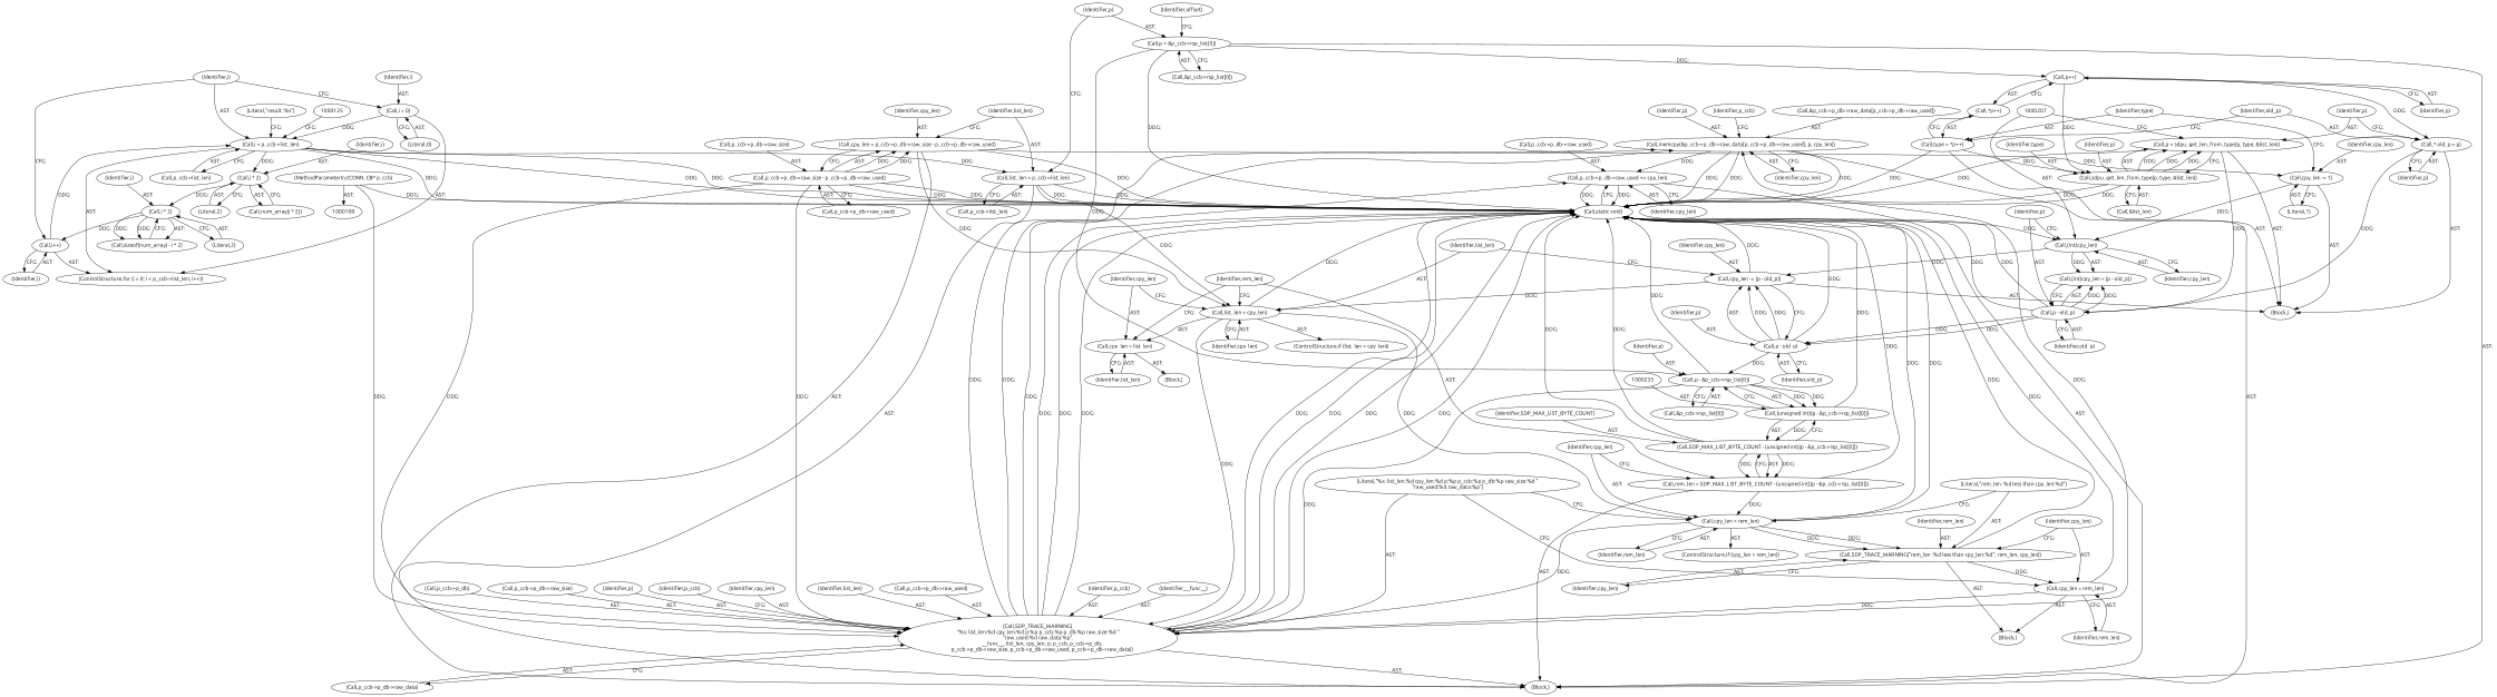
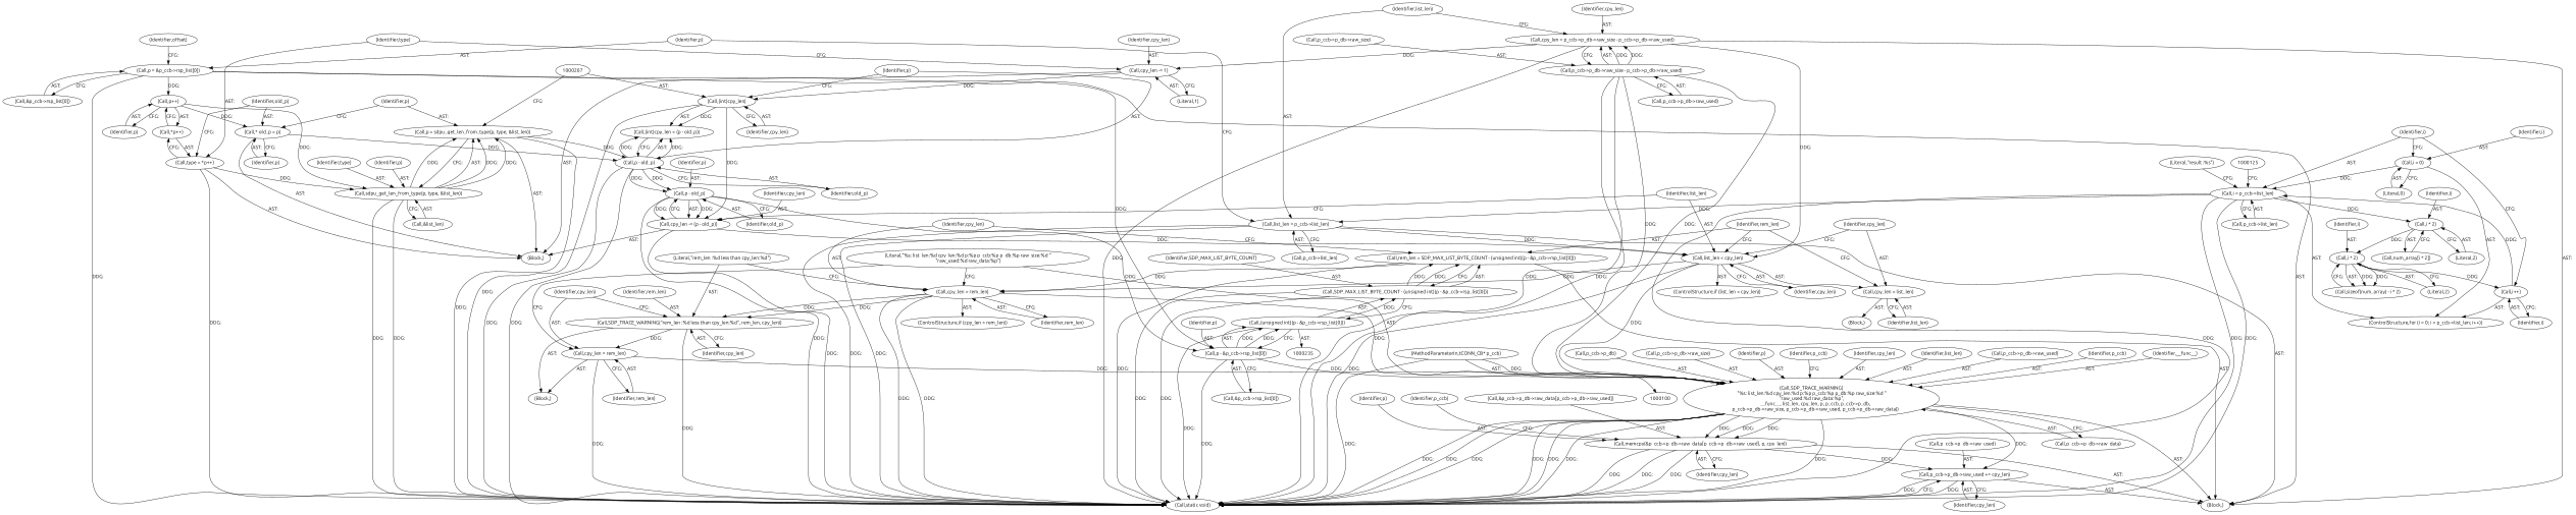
  digraph {
    fontname=Ubuntu
    node [fontname=Ubuntu]
    edge [fontname=Ubuntu]
    n1 [label="(Call,memcpy(&p_ccb->p_db->raw_data[p_ccb->p_db->raw_used], p, cpy_len))"]
    n2 [label="(Call,p_ccb->p_db->raw_used += cpy_len)"]
    n3 [label="(Call,static void)"]
    n4 [label="(Identifier,cpy_len)"]
    n5 [label="(Block,)"]
    n6 [label="(Identifier,cpy_len)"]
    n7 [label="(Call,SDP_TRACE_WARNING(\n \"%s: list_len:%d cpy_len:%d p:%p p_ccb:%p p_db:%p raw_size:%d \"\n \"raw_used:%d raw_data:%p\",\n        __func__, list_len, cpy_len, p, p_ccb, p_ccb->p_db,\n        p_ccb->p_db->raw_size, p_ccb->p_db->raw_used, p_ccb->p_db->raw_data))"]
    n8 [label="(Call,p_ccb->p_db->raw_data)"]
    n9 [label="(Call,list_len < cpy_len)"]
    n10 [label="(Call,cpy_len > rem_len)"]
    n11 [label="(Call,cpy_len = list_len)"]
    n12 [label="(ControlStructure,if (list_len < cpy_len))"]
    n13 [label="(Identifier,cpy_len)"]
    n14 [label="(Call,SDP_TRACE_WARNING(\"rem_len :%d less than cpy_len:%d\", rem_len, cpy_len))"]
    n15 [label="(ControlStructure,if (cpy_len > rem_len))"]
    n16 [label="(Identifier,rem_len)"]
    n17 [label="(Identifier,list_len)"]
    n18 [label="(Block,)"]
    n19 [label="(Call,list_len = p_ccb->list_len)"]
    n20 [label="(Call,p_ccb->list_len)"]
    n21 [label="(Call,i < p_ccb->list_len)"]
    n22 [label="(Call,i * 2)"]
    n23 [label="(Call,p_ccb->list_len)"]
    n24 [label="(ControlStructure,for (i = 0; i < p_ccb->list_len; i++))"]
    n25 [label="(Call,i * 2)"]
    n26 [label="(Call,num_array[i * 2])"]
    n27 [label="(Literal,2)"]
    n28 [label="(Call,i++)"]
    n29 [label="(Identifier,i)"]
    n30 [label="(Call,sizeof(num_array) - i * 2)"]
    n31 [label="(Literal,2)"]
    n32 [label="(Call,i = 0)"]
    n33 [label="(Literal,0)"]
    n34 [label="(Call,cpy_len = p_ccb->p_db->raw_size - p_ccb->p_db->raw_used)"]
    n35 [label="(Call,p_ccb->p_db->raw_size - p_ccb->p_db->raw_used)"]
    n36 [label="(Call,cpy_len -= 1)"]
    n37 [label="(Call,p_ccb->p_db->raw_used)"]
    n38 [label="(Block,)"]
    n39 [label="(Call,(int)cpy_len)"]
    n40 [label="(Literal,1)"]
    n41 [label="(Call,cpy_len -= (p - old_p))"]
    n42 [label="(Call,p - old_p)"]
    n43 [label="(Call,p - &p_ccb->rsp_list[0])"]
    n44 [label="(Identifier,old_p)"]
    n45 [label="(Call,(unsigned int)(p - &p_ccb->rsp_list[0]))"]
    n46 [label="(Call,&p_ccb->rsp_list[0])"]
    n47 [label="(Call,p - old_p)"]
    n48 [label="(Identifier,old_p)"]
    n49 [label="(Call,(int)cpy_len < (p - old_p))"]
    n50 [label="(Call,p = sdpu_get_len_from_type(p, type, &list_len))"]
    n51 [label="(Call,sdpu_get_len_from_type(p, type, &list_len))"]
    n52 [label="(Call,&list_len)"]
    n53 [label="(Call,p++)"]
    n54 [label="(Call,* old_p = p)"]
    n55 [label="(Identifier,p)"]
    n56 [label="(Call,*p++)"]
    n57 [label="(Identifier,p)"]
    n58 [label="(Call,type = *p++)"]
    n59 [label="(Call,p = &p_ccb->rsp_list[0])"]
    n60 [label="(Call,&p_ccb->rsp_list[0])"]
    n61 [label="(Identifier,cpy_len)"]
    n62 [label="(Call,cpy_len = rem_len)"]
    n63 [label="(Block,)"]
    n64 [label="(Identifier,rem_len)"]
    n65 [label="(Identifier,cpy_len)"]
    n66 [label="(Call,rem_len = SDP_MAX_LIST_BYTE_COUNT - (unsigned int)(p - &p_ccb->rsp_list[0]))"]
    n67 [label="(Call,SDP_MAX_LIST_BYTE_COUNT - (unsigned int)(p - &p_ccb->rsp_list[0]))"]
    n68 [label="(MethodParameterIn,tCONN_CB* p_ccb)"]
    1000100
    n70 [label="(Call,p_ccb->p_db)"]
    n71 [label="(Identifier,i)"]
    n72 [label="(Literal,\"%s: list_len:%d cpy_len:%d p:%p p_ccb:%p p_db:%p raw_size:%d \"\n \"raw_used:%d raw_data:%p\")"]
    n73 [label="(Literal,\"rem_len :%d less than cpy_len:%d\")"]
    n74 [label="(Call,p_ccb->p_db->raw_size)"]
    n75 [label="(Call,p_ccb->p_db->raw_used)"]
    n76 [label="(Identifier,cpy_len)"]
    n77 [label="(Call,&p_ccb->p_db->raw_data[p_ccb->p_db->raw_used])"]
    n78 [label="(Identifier,cpy_len)"]
    n79 [label="(Literal,\"result :%s\")"]
    n80 [label="(Identifier,offset)"]
    n81 [label="(Identifier,cpy_len)"]
    n82 [label="(Identifier,p)"]
    n83 [label="(Identifier,p)"]
    n84 [label="(Identifier,p_ccb)"]
    n85 [label="(Identifier,list_len)"]
    n86 [label="(Identifier,p_ccb)"]
    n87 [label="(Identifier,cpy_len)"]
    n88 [label="(Identifier,SDP_MAX_LIST_BYTE_COUNT)"]
    n89 [label="(Identifier,list_len)"]
    n90 [label="(Identifier,p)"]
    n91 [label="(Identifier,rem_len)"]
    n92 [label="(Identifier,rem_len)"]
    n93 [label="(Identifier,list_len)"]
    n94 [label="(Identifier,cpy_len)"]
    n95 [label="(Identifier,type)"]
    n96 [label="(Identifier,i)"]
    n97 [label="(Identifier,type)"]
    n98 [label="(Identifier,i)"]
    n99 [label="(Identifier,p)"]
    n100 [label="(Call,p_ccb->p_db->raw_size)"]
    n101 [label="(Identifier,old_p)"]
    n102 [label="(Identifier,p)"]
    n103 [label="(Identifier,cpy_len)"]
    n104 [label="(Identifier,cpy_len)"]
    n105 [label="(Identifier,p)"]
    n106 [label="(Identifier,p)"]
    n107 [label="(Call,p_ccb->p_db->raw_used)"]
    n108 [label="(Identifier,p_ccb)"]
    n109 [label="(Identifier,p)"]
    n110 [label="(Identifier,__func__)"]
    n111 [label="(Identifier,i)"]
    1000125
    1000207
    1000235
    n1 -> n2 [label="DDG: "]
    n1 -> n3 [label="DDG: "]
    n1 -> n3 [label="DDG: "]
    n1 -> n3 [label="DDG: "]
    n1 -> n4 [label="CFG: "]
    n1 -> n5 [label="AST: "]
    n2 -> n3 [label="DDG: "]
    n2 -> n3 [label="DDG: "]
    n2 -> n5 [label="AST: "]
    n2 -> n6 [label="CFG: "]
    n3 -> n2 [label="CFG: "]
    n4 -> n1 [label="AST: "]
    n6 -> n2 [label="AST: "]
    n7 -> n1 [label="DDG: "]
    n7 -> n1 [label="DDG: "]
    n7 -> n1 [label="DDG: "]
    n7 -> n2 [label="DDG: "]
    n7 -> n3 [label="DDG: "]
    n7 -> n3 [label="DDG: "]
    n7 -> n3 [label="DDG: "]
    n7 -> n3 [label="DDG: "]
    n7 -> n3 [label="DDG: "]
    n7 -> n3 [label="DDG: "]
    n7 -> n3 [label="DDG: "]
    n7 -> n5 [label="AST: "]
    n7 -> n8 [label="CFG: "]
    n8 -> n7 [label="AST: "]
    n9 -> n3 [label="DDG: "]
    n9 -> n7 [label="DDG: "]
    n9 -> n10 [label="DDG: "]
    n9 -> n11 [label="AST: "]
    n9 -> n12 [label="AST: "]
    n9 -> n13 [label="CFG: "]
    n10 -> n3 [label="DDG: "]
    n10 -> n3 [label="DDG: "]
    n10 -> n7 [label="DDG: "]
    n10 -> n14 [label="DDG: "]
    n10 -> n14 [label="DDG: "]
    n10 -> n15 [label="AST: "]
    n10 -> n16 [label="CFG: "]
    n11 -> n17 [label="CFG: "]
    n11 -> n18 [label="AST: "]
    n13 -> n9 [label="AST: "]
    n14 -> n3 [label="DDG: "]
    n14 -> n62 [label="DDG: "]
    n14 -> n63 [label="AST: "]
    n14 -> n65 [label="CFG: "]
    n16 -> n10 [label="AST: "]
    n17 -> n11 [label="AST: "]
    n19 -> n3 [label="DDG: "]
    n19 -> n3 [label="DDG: "]
    n19 -> n5 [label="AST: "]
    n19 -> n9 [label="DDG: "]
    n19 -> n20 [label="CFG: "]
    n20 -> n19 [label="AST: "]
    n21 -> n3 [label="DDG: "]
    n21 -> n3 [label="DDG: "]
    n21 -> n3 [label="DDG: "]
    n21 -> n19 [label="DDG: "]
    n21 -> n22 [label="DDG: "]
    n21 -> n23 [label="CFG: "]
    n21 -> n24 [label="AST: "]
    n22 -> n25 [label="DDG: "]
    n22 -> n26 [label="AST: "]
    n22 -> n27 [label="CFG: "]
    n23 -> n21 [label="AST: "]
    n25 -> n28 [label="DDG: "]
    n25 -> n30 [label="AST: "]
    n25 -> n30 [label="DDG: "]
    n25 -> n30 [label="DDG: "]
    n25 -> n31 [label="CFG: "]
    n26 -> n22 [label="CFG: "]
    n27 -> n22 [label="AST: "]
    n28 -> n21 [label="DDG: "]
    n28 -> n24 [label="AST: "]
    n28 -> n29 [label="CFG: "]
    n29 -> n28 [label="AST: "]
    n30 -> n25 [label="CFG: "]
    n31 -> n25 [label="AST: "]
    n32 -> n21 [label="DDG: "]
    n32 -> n24 [label="AST: "]
    n32 -> n33 [label="CFG: "]
    n33 -> n32 [label="AST: "]
    n34 -> n3 [label="DDG: "]
    n34 -> n5 [label="AST: "]
    n34 -> n9 [label="DDG: "]
    n34 -> n35 [label="CFG: "]
    n34 -> n36 [label="DDG: "]
    n35 -> n3 [label="DDG: "]
    n35 -> n3 [label="DDG: "]
    n35 -> n7 [label="DDG: "]
    n35 -> n7 [label="DDG: "]
    n35 -> n34 [label="AST: "]
    n35 -> n34 [label="DDG: "]
    n35 -> n34 [label="DDG: "]
    n35 -> n37 [label="CFG: "]
    n36 -> n38 [label="AST: "]
    n36 -> n39 [label="DDG: "]
    n36 -> n40 [label="CFG: "]
    n37 -> n35 [label="AST: "]
-   n3 -> n39 [label="DDG: "]
+   n39 -> n3 [label="DDG: "]
    n39 -> n41 [label="DDG: "]
    n39 -> n49 [label="AST: "]
    n39 -> n49 [label="DDG: "]
    n39 -> n61 [label="CFG: "]
    n40 -> n36 [label="AST: "]
    n41 -> n3 [label="DDG: "]
    n41 -> n9 [label="DDG: "]
    n41 -> n38 [label="AST: "]
    n41 -> n42 [label="CFG: "]
    n42 -> n3 [label="DDG: "]
    n42 -> n41 [label="AST: "]
    n42 -> n41 [label="DDG: "]
    n42 -> n41 [label="DDG: "]
    n42 -> n43 [label="DDG: "]
    n42 -> n44 [label="CFG: "]
    n43 -> n3 [label="DDG: "]
    n43 -> n7 [label="DDG: "]
    n43 -> n45 [label="AST: "]
    n43 -> n45 [label="DDG: "]
    n43 -> n45 [label="DDG: "]
    n43 -> n46 [label="CFG: "]
    n44 -> n42 [label="AST: "]
    n45 -> n3 [label="DDG: "]
    n45 -> n43 [label="CFG: "]
    n45 -> n67 [label="AST: "]
    n45 -> n67 [label="DDG: "]
    n46 -> n43 [label="AST: "]
    n47 -> n3 [label="DDG: "]
    n47 -> n3 [label="DDG: "]
    n47 -> n42 [label="DDG: "]
    n47 -> n42 [label="DDG: "]
    n47 -> n48 [label="CFG: "]
    n47 -> n49 [label="AST: "]
    n47 -> n49 [label="DDG: "]
    n47 -> n49 [label="DDG: "]
    n48 -> n47 [label="AST: "]
    n49 -> n47 [label="CFG: "]
    n50 -> n3 [label="DDG: "]
    n50 -> n38 [label="AST: "]
    n50 -> n47 [label="DDG: "]
    n50 -> n51 [label="CFG: "]
    n51 -> n3 [label="DDG: "]
    n51 -> n3 [label="DDG: "]
    n51 -> n50 [label="AST: "]
    n51 -> n50 [label="DDG: "]
    n51 -> n50 [label="DDG: "]
    n51 -> n50 [label="DDG: "]
    n51 -> n52 [label="CFG: "]
    n52 -> n51 [label="AST: "]
    n53 -> n51 [label="DDG: "]
    n53 -> n54 [label="DDG: "]
    n53 -> n55 [label="CFG: "]
    n53 -> n56 [label="AST: "]
    n54 -> n38 [label="AST: "]
    n54 -> n47 [label="DDG: "]
    n54 -> n57 [label="CFG: "]
    n55 -> n53 [label="AST: "]
    n56 -> n53 [label="CFG: "]
    n56 -> n58 [label="AST: "]
    n57 -> n54 [label="AST: "]
    n58 -> n3 [label="DDG: "]
    n58 -> n38 [label="AST: "]
    n58 -> n51 [label="DDG: "]
    n58 -> n56 [label="CFG: "]
    n59 -> n3 [label="DDG: "]
    n59 -> n5 [label="AST: "]
    n59 -> n43 [label="DDG: "]
    n59 -> n53 [label="DDG: "]
    n59 -> n60 [label="CFG: "]
    n60 -> n59 [label="AST: "]
    n61 -> n39 [label="AST: "]
    n62 -> n3 [label="DDG: "]
    n62 -> n7 [label="DDG: "]
    n62 -> n63 [label="AST: "]
    n62 -> n64 [label="CFG: "]
    n64 -> n62 [label="AST: "]
    n65 -> n14 [label="AST: "]
    n66 -> n3 [label="DDG: "]
    n66 -> n5 [label="AST: "]
    n66 -> n10 [label="DDG: "]
    n66 -> n67 [label="CFG: "]
    n67 -> n3 [label="DDG: "]
    n67 -> n3 [label="DDG: "]
    n67 -> n45 [label="CFG: "]
    n67 -> n66 [label="AST: "]
    n67 -> n66 [label="DDG: "]
    n67 -> n66 [label="DDG: "]
    n68 -> n3 [label="DDG: "]
    n68 -> n7 [label="DDG: "]
    n68 -> 1000100 [label="AST: "]
    n70 -> n7 [label="AST: "]
    n71 -> n21 [label="AST: "]
    n71 -> n28 [label="CFG: "]
    n71 -> n32 [label="CFG: "]
    n72 -> n7 [label="AST: "]
    n72 -> n10 [label="CFG: "]
    n72 -> n62 [label="CFG: "]
    n73 -> n10 [label="CFG: "]
    n73 -> n14 [label="AST: "]
    n74 -> n7 [label="AST: "]
    n75 -> n2 [label="AST: "]
    n76 -> n14 [label="CFG: "]
    n76 -> n62 [label="AST: "]
    n77 -> n1 [label="AST: "]
    n78 -> n36 [label="AST: "]
    n79 -> n21 [label="CFG: "]
    n80 -> n59 [label="CFG: "]
    n81 -> n9 [label="CFG: "]
    n81 -> n11 [label="AST: "]
    n82 -> n7 [label="AST: "]
    n83 -> n1 [label="AST: "]
    n84 -> n7 [label="CFG: "]
    n85 -> n19 [label="AST: "]
    n85 -> n34 [label="CFG: "]
    n86 -> n1 [label="CFG: "]
    n87 -> n7 [label="AST: "]
    n88 -> n67 [label="AST: "]
    n89 -> n7 [label="AST: "]
    n90 -> n43 [label="AST: "]
    n91 -> n9 [label="CFG: "]
    n91 -> n11 [label="CFG: "]
    n91 -> n66 [label="AST: "]
    n92 -> n14 [label="AST: "]
    n93 -> n9 [label="AST: "]
    n93 -> n41 [label="CFG: "]
    n94 -> n34 [label="AST: "]
    n95 -> n51 [label="AST: "]
    n96 -> n22 [label="AST: "]
    n97 -> n36 [label="CFG: "]
    n97 -> n58 [label="AST: "]
    n98 -> n25 [label="AST: "]
    n99 -> n51 [label="AST: "]
    n100 -> n35 [label="AST: "]
    n101 -> n54 [label="AST: "]
    n101 -> n58 [label="CFG: "]
    n102 -> n42 [label="AST: "]
    n103 -> n41 [label="AST: "]
    n104 -> n10 [label="AST: "]
    n104 -> n66 [label="CFG: "]
    n105 -> n50 [label="AST: "]
    n105 -> n54 [label="CFG: "]
    n106 -> n19 [label="CFG: "]
    n106 -> n59 [label="AST: "]
    n107 -> n7 [label="AST: "]
    n108 -> n7 [label="AST: "]
    n109 -> n39 [label="CFG: "]
    n109 -> n47 [label="AST: "]
    n110 -> n7 [label="AST: "]
    n111 -> n32 [label="AST: "]
    1000125 -> n21 [label="CFG: "]
    1000207 -> n39 [label="AST: "]
    1000207 -> n50 [label="CFG: "]
-   1000235 -> n45 [label="AST: "]
+   n45 -> 1000235 [label="AST: "]
  }
